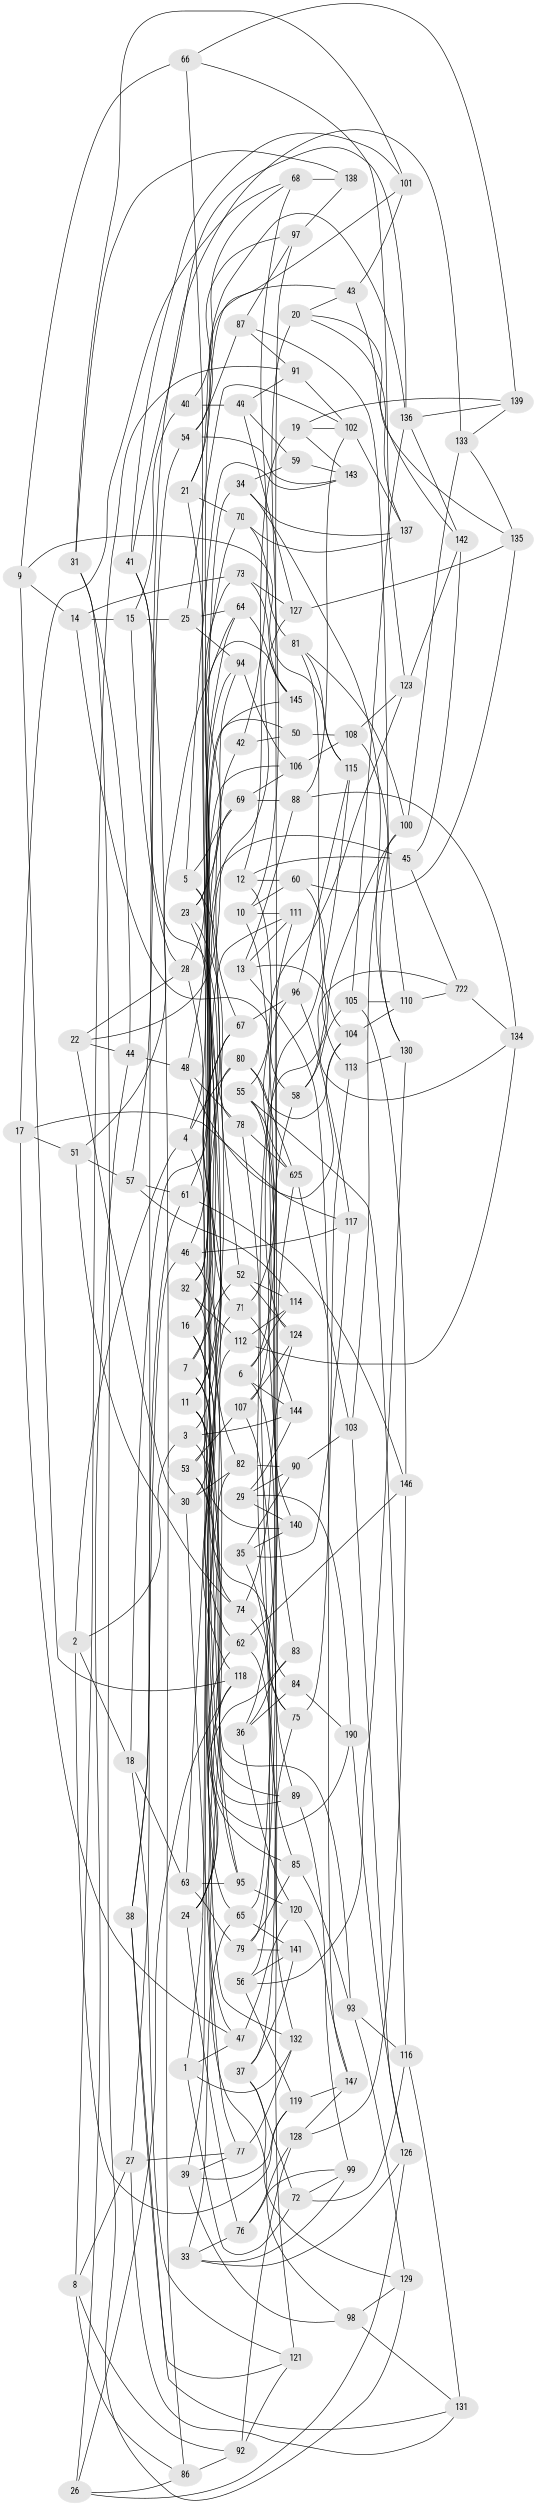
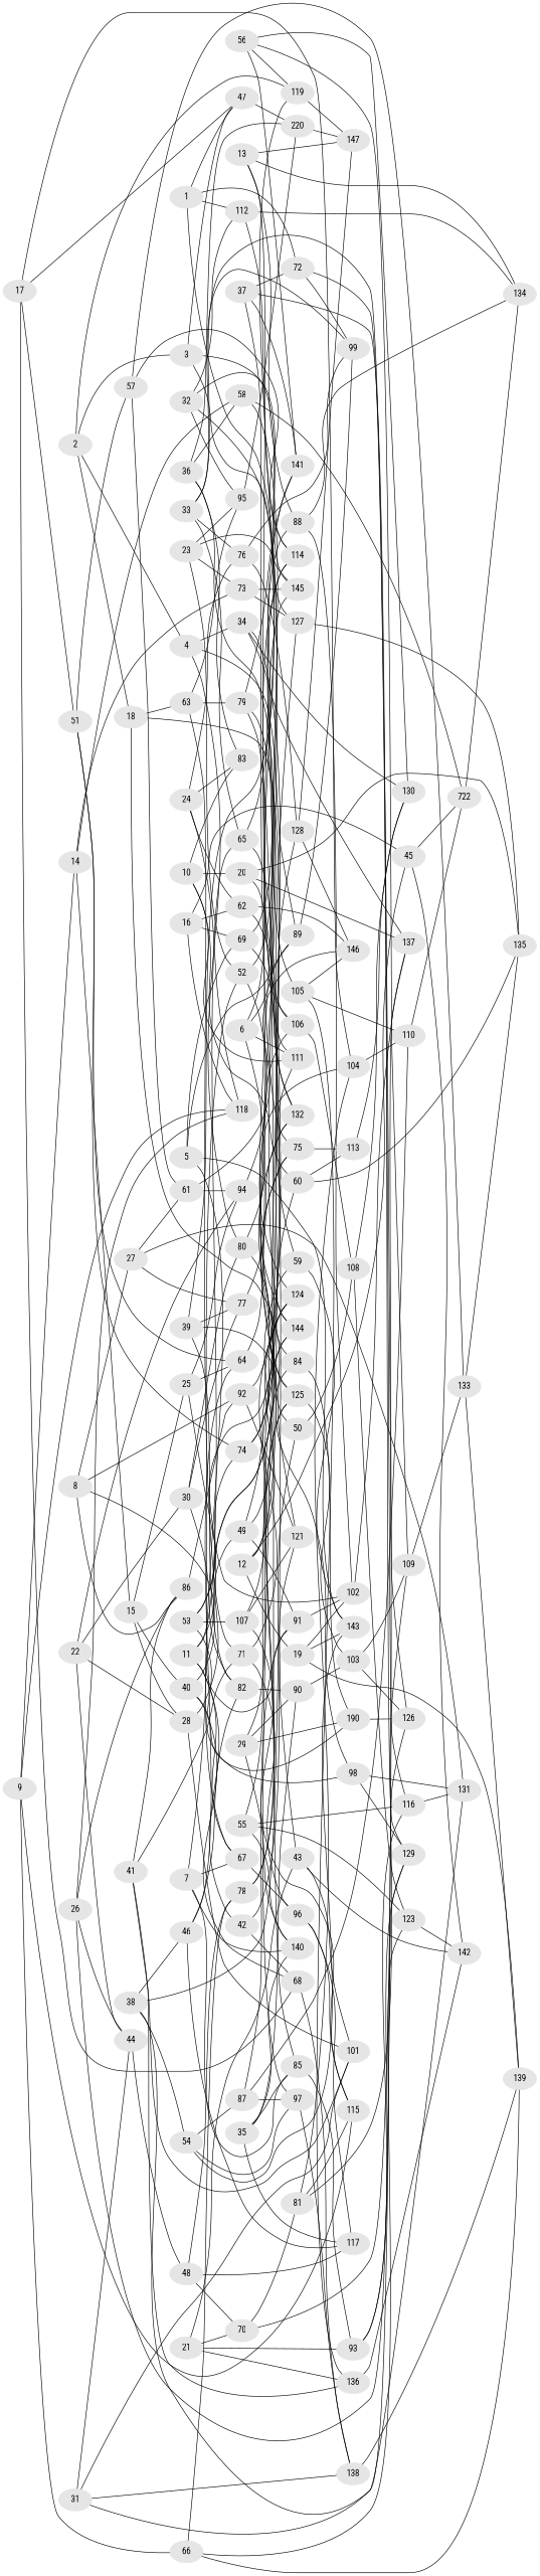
  graph {
    fontname="Roboto Condensed"
    rankdir=LR
    node [color=gray90 fontname="Roboto Condensed" style=filled]
    edge [fontname="Roboto Condensed"]
    1
    47
    72
    112
    132
-   120
+   120 [label=220]
    99
    116
    114
    134
    2
    3
    4
    18
    119
    127
    144
    34
    80
    89
    50
    63
    121
    147
    135
    137
    59
    130
    104
-   125 [label=625]
+   125
    5
    67
    69
    143
    96
    88
    106
    6
    111
    7
    52
    85
    140
    124
    93
    8
    27
    86
    91
    92
    61
    77
    131
    102
    128
    9
    14
    66
    115
    118
    15
    58
    73
    139
    78
    123
    10
    20
    60
    83
    43
    113
    11
    42
    65
    75
    68
    141
    97
    12
    19
    45
    142
    n84 [label=722]
    13
    25
    28
    40
    105
    145
    94
    64
    101
    n94 [label=190]
    49
    16
    62
    146
    17
    51
    57
    74
    138
    110
    108
    95
    71
    79
    21
    70
    136
    81
    129
    22
    30
    44
    82
    48
    23
    24
    76
    26
    126
    29
    90
    103
    31
    32
    33
    35
    117
    36
    84
    37
    38
    46
    54
    87
    39
    98
    41
    133
    53
    107
    55
    56
-   109 [label=100]
+   109
    1 -- 47
    1 -- 72
    1 -- 112
    1 -- 132
    47 -- 120
    72 -- 99
    72 -- 116
    112 -- 114
    112 -- 134
    120 -- 147
    116 -- 131
    2 -- 3
    2 -- 4
    2 -- 18
    2 -- 119
    3 -- 47
    3 -- 127
    3 -- 144
    4 -- 34
    4 -- 80
    4 -- 89
    18 -- 50
    18 -- 63
    18 -- 121
    119 -- 147
    127 -- 135
    34 -- 137
    34 -- 59
    34 -- 130
    80 -- 104
    80 -- 125
    89 -- 99
    50 -- 108
    63 -- 95
    63 -- 71
    63 -- 79
    59 -- 143
    104 -- 110
    125 -- 103
    5 -- 89
    5 -- 67
    5 -- 69
    5 -- 143
    67 -- 96
    69 -- 88
    69 -- 106
    96 -- 115
    96 -- 117
    88 -- 134
    88 -- 102
    106 -- 108
    6 -- 114
    6 -- 144
    6 -- 89
    6 -- 111
    7 -- 67
    7 -- 52
    7 -- 85
    7 -- 140
    52 -- 114
    52 -- 124
    85 -- 93
    93 -- 116
    93 -- 129
    8 -- 27
    8 -- 86
    8 -- 91
    8 -- 92
    27 -- 61
    27 -- 77
    27 -- 131
    86 -- 92
    91 -- 102
    92 -- 121
    92 -- 128
    61 -- 94
    61 -- 146
    77 -- 132
    102 -- 137
    128 -- 147
    128 -- 146
    9 -- 14
    9 -- 66
    9 -- 115
    9 -- 118
    14 -- 15
    14 -- 58
    14 -- 73
    66 -- 139
    66 -- 78
    66 -- 123
    15 -- 25
    15 -- 28
    15 -- 40
    58 -- n84
    58 -- 105
    73 -- 127
    73 -- 145
    78 -- 125
    78 -- 84
    123 -- 142
    10 -- 111
    10 -- 20
    10 -- 60
    10 -- 83
    20 -- 135
    20 -- 137
    20 -- 43
    60 -- 135
    60 -- 113
    43 -- 142
    43 -- 101
    113 -- 130
    11 -- 67
    11 -- 42
    11 -- 65
    11 -- 75
    42 -- 50
    42 -- 68
    65 -- 141
    65 -- 97
    75 -- 113
    68 -- 138
    97 -- 138
    12 -- 124
    12 -- 60
    12 -- 19
    12 -- 45
    19 -- 143
    19 -- 102
    19 -- 139
    45 -- 142
    45 -- n84
    n84 -- 134
    13 -- 134
    13 -- 147
    13 -- 88
    13 -- 111
    25 -- 102
    25 -- 94
    25 -- 64
    28 -- 132
    28 -- 101
    40 -- 68
-   11 -- n94
+   40 -- n94
    40 -- 49
    105 -- 146
    105 -- 110
    105 -- 136
    94 -- 106
    64 -- 145
    n94 -- 126
    49 -- 127
    49 -- 59
    49 -- 91
    16 -- 69
    16 -- 118
    16 -- 45
    16 -- 62
    62 -- 132
    62 -- 146
    17 -- 47
    17 -- 104
    17 -- 68
    17 -- 51
    51 -- 64
    51 -- 57
    51 -- 74
    57 -- 114
    57 -- 61
    57 -- 133
    74 -- 124
    74 -- 75
-   136 -- 139
+   138 -- 139
    110 -- n84
    108 -- 130
    108 -- 123
    95 -- 120
    71 -- 144
    71 -- 96
    79 -- 125
    79 -- 85
    79 -- 141
    21 -- 93
    21 -- 43
    21 -- 70
    21 -- 136
    70 -- 137
    70 -- 81
    136 -- 142
    81 -- 104
    81 -- 115
    81 -- 109
    22 -- 28
    22 -- 94
    22 -- 30
    22 -- 44
    30 -- 80
    30 -- 77
    30 -- 82
    44 -- 48
    82 -- 90
    48 -- 78
    48 -- 70
    48 -- 117
    23 -- 52
    23 -- 73
    23 -- 145
    23 -- 95
    24 -- 118
    24 -- 83
    24 -- 62
    24 -- 76
    76 -- 99
    76 -- 128
    26 -- 86
    26 -- 118
    26 -- 44
    26 -- 126
    29 -- 144
    29 -- 140
    29 -- n94
    29 -- 90
    90 -- 103
    103 -- 126
    103 -- 109
    31 -- 101
    31 -- 138
    31 -- 129
    31 -- 44
    32 -- 112
    32 -- 106
    32 -- 145
    32 -- 95
    33 -- 99
    33 -- 65
    33 -- 76
    33 -- 126
    35 -- 85
    35 -- 140
    35 -- 90
    35 -- 117
    36 -- 120
    36 -- 58
    36 -- 83
    36 -- 84
    84 -- n94
    37 -- 72
    37 -- 75
    37 -- 141
    37 -- 129
    38 -- 121
    38 -- 131
    38 -- 46
    38 -- 54
    46 -- 64
    46 -- 82
    46 -- 117
    54 -- 143
    54 -- 97
    54 -- 87
    87 -- 91
    87 -- 97
    87 -- 110
    39 -- 119
    39 -- 77
    39 -- 82
    39 -- 98
    98 -- 131
    98 -- 129
    41 -- 86
    41 -- 101
    41 -- 71
    41 -- 136
    133 -- 135
    133 -- 139
    53 -- 111
    53 -- 74
    53 -- 98
    53 -- 107
    107 -- 121
    107 -- 124
    107 -- 115
    55 -- 116
    55 -- 125
    55 -- 140
    55 -- 123
    56 -- 119
    56 -- 130
    56 -- 141
    56 -- 109
    109 -- 133
  }
